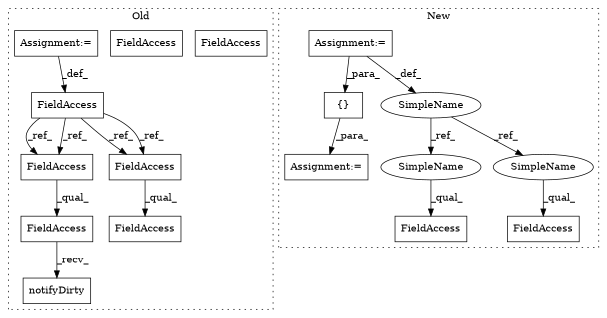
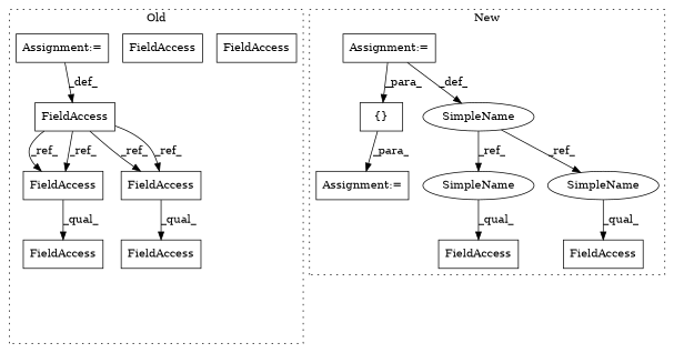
  digraph {
    node [a=22 l=17 s=831 shape=box]
-   n1 [a=32 l="12,1" label=notifyDirty s="856,885"]
    n2 [l=24 label=FieldAccess]
    n3 [label=FieldAccess s=616]
    n4 [label=FieldAccess s=1105]
    n5 [l=29 label=FieldAccess s=1105]
    n6 [label=FieldAccess]
    n7 [a=7 l=1 label="Assignment:=" s=633]
    n8 [label=FieldAccess]
    n9 [label=FieldAccess s=1105]
    n10 [a=4 l="1,1" label="{}" s="1300,1527"]
    n11 [a=7 l=8 label="Assignment:=" s=1263]
    n12 [l=14 label=FieldAccess s=1463]
    n13 [l=15 label=FieldAccess s=1396]
    n14 [a=42 l=8 label=SimpleName s=1263 shape=ellipse]
    n15 [a=7 l=1 label="Assignment:=" s=1282]
    n16 [a=42 l=8 label=SimpleName s=1463 shape=ellipse]
    n17 [a=42 l=8 label=SimpleName s=1396 shape=ellipse]
    subgraph cluster_1 {
      label=Old
      style=dotted
-     n1
      n2
      n3
      n4
      n5
      n6
      n7
      n8
      n9
    }
    subgraph cluster_2 {
      label=New
      style=dotted
      n10
      n11
      n12
      n13
      n14
      n15
      n16
      n17
    }
-   n2 -> n1 [label=_recv_]
    n3 -> n8 [label=_ref_]
    n3 -> n8 [label=_ref_]
    n3 -> n9 [label=_ref_]
    n3 -> n9 [label=_ref_]
    n7 -> n3 [label=_def_]
    n8 -> n2 [label=_qual_]
    n9 -> n5 [label=_qual_]
    n10 -> n15 [label=_para_]
    n11 -> n10 [label=_para_]
    n11 -> n14 [label=_def_]
    n14 -> n16 [label=_ref_]
    n14 -> n17 [label=_ref_]
    n16 -> n12 [label=_qual_]
    n17 -> n13 [label=_qual_]
  }
